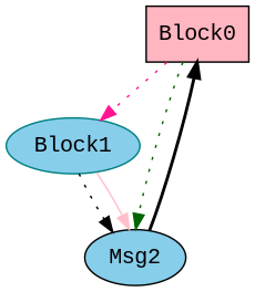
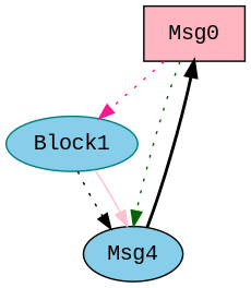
  digraph {
    fontname="Liberation Mono"
    node [color=black cpu=0 fid=1 fillcolor=skyblue fontname="Liberation Mono" patentry=0 patexit=0 pattern=ref1 shape=oval style=filled tef=0 toffs=0 type=tmsg]
    edge [color=black fontname="Liberation Mono" style=dotted type=defdst]
-   Block0 [fillcolor=lightpink patexit=1 qlo=1 shape=rectangle tperiod=1000000000 type=block]
+   Block0 [fillcolor=lightpink patexit=1 qlo=1 shape=rectangle tperiod=1000000000 type=block label=Msg0]
    n2 [color=teal evtno=1 gid=1 label=Block1 par="0x0000000010000fe8" patentry=1]
-   Msg2 [evtno=2 gid=2 par="0x225002" toffs=500000000]
+   Msg2 [evtno=2 gid=2 par="0x225002" toffs=500000000 label=Msg4]
    Block0 -> n2 [color=deeppink]
    Block0 -> Msg2 [color=darkgreen type=altdst]
    n2 -> Msg2
    n2 -> Msg2 [color=pink fieldhead="0x14" fieldtail="0x14" fieldwidth=64 type=reference style=""]
    Msg2 -> Block0 [style=bold]
  }
